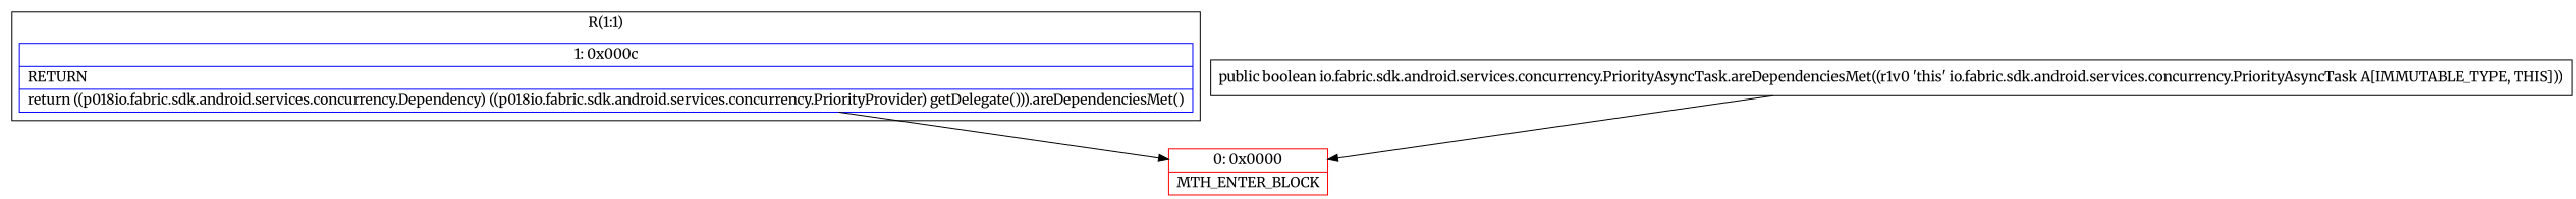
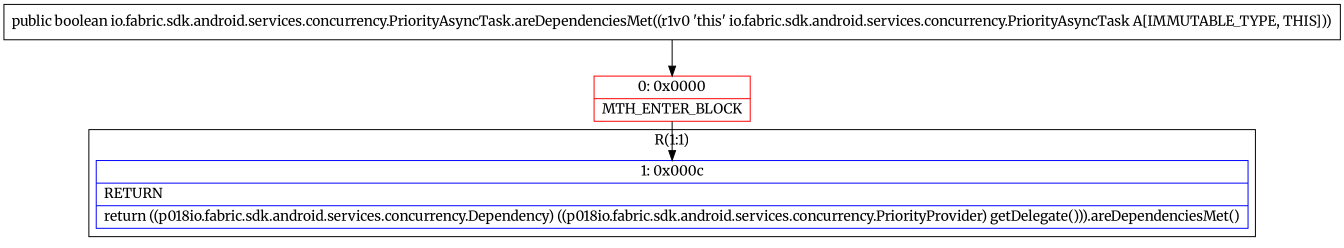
  digraph {
    fontname=Merriweather
    node [shape=record fontname=Merriweather]
    edge [fontname=Merriweather]
    n1 [color=blue label="{1\:\ 0x000c|RETURN\l|return ((p018io.fabric.sdk.android.services.concurrency.Dependency) ((p018io.fabric.sdk.android.services.concurrency.PriorityProvider) getDelegate())).areDependenciesMet()\l}"]
    n2 [color=red label="{0\:\ 0x0000|MTH_ENTER_BLOCK\l}"]
    n3 [label="{public boolean io.fabric.sdk.android.services.concurrency.PriorityAsyncTask.areDependenciesMet((r1v0 'this' io.fabric.sdk.android.services.concurrency.PriorityAsyncTask A[IMMUTABLE_TYPE, THIS])) }"]
    subgraph cluster_1 {
      label="R(1:1)"
      n1
    }
-   n1 -> n2
+   n2 -> n1
    n3 -> n2
  }
